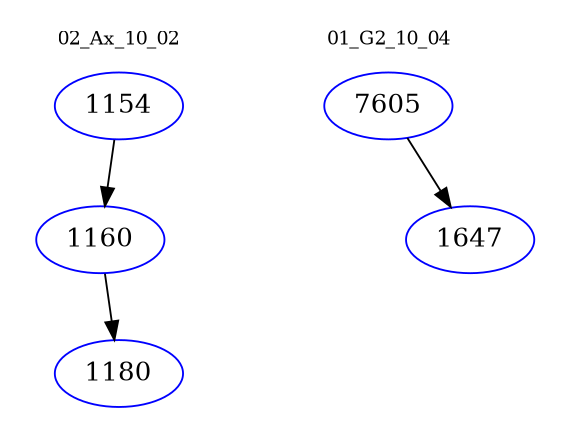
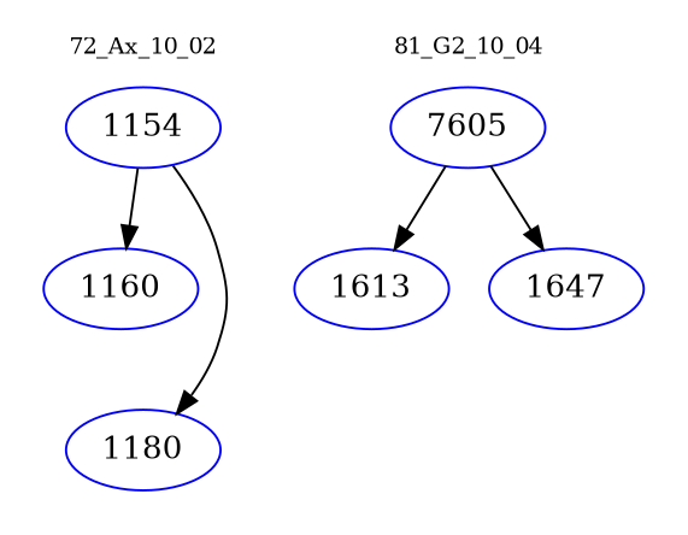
  digraph {
    node [color=blue]
    edge [color=black]
    n1 [label=1154]
    n2 [label=1160]
    n3 [label=1180]
    n4 [label=7605]
+   n5 [label=1613]
    n6 [label=1647]
    subgraph cluster_1 {
      color=white
      fontsize=10
-     label="02_Ax_10_02"
+     label="72_Ax_10_02"
      n1
      n2
      n3
    }
    subgraph cluster_2 {
      color=white
      fontsize=10
-     label="01_G2_10_04"
+     label="81_G2_10_04"
      n4
+     n5
      n6
    }
    n1 -> n2
-   n2 -> n3
+   n1 -> n3
+   n4 -> n5
    n4 -> n6
  }
